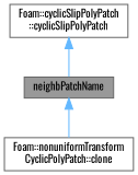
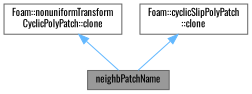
  digraph {
    fontname=Oswald
    rankdir=TB
    node [color=grey40 fillcolor=white fontname=Oswald fontsize=10 shape=box style=filled]
    edge [color=steelblue1 dir=back fontname=Oswald fontsize=10 labelfontname=Helvetica labelfontsize=10 style=solid]
    n1 [color=gray40 fillcolor=grey60 fontcolor=black height=0.2 label=neighbPatchName width=0.4]
    n2 [height=0.2 label="Foam::nonuniformTransform\lCyclicPolyPatch::clone" width=0.4]
-   n3 [height=0.2 label="Foam::cyclicSlipPolyPatch\l::cyclicSlipPolyPatch" width=0.4]
-   n1 -> n2
+   n3 [height=0.2 label="Foam::cyclicSlipPolyPatch\l::clone" width=0.4]
+   n2 -> n1
    n3 -> n1
  }
